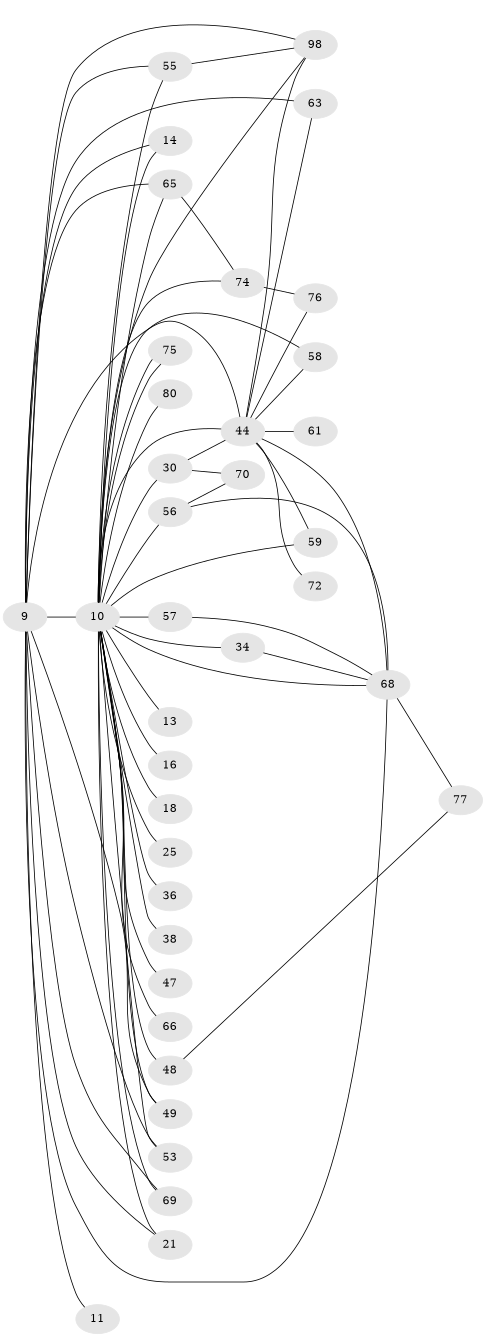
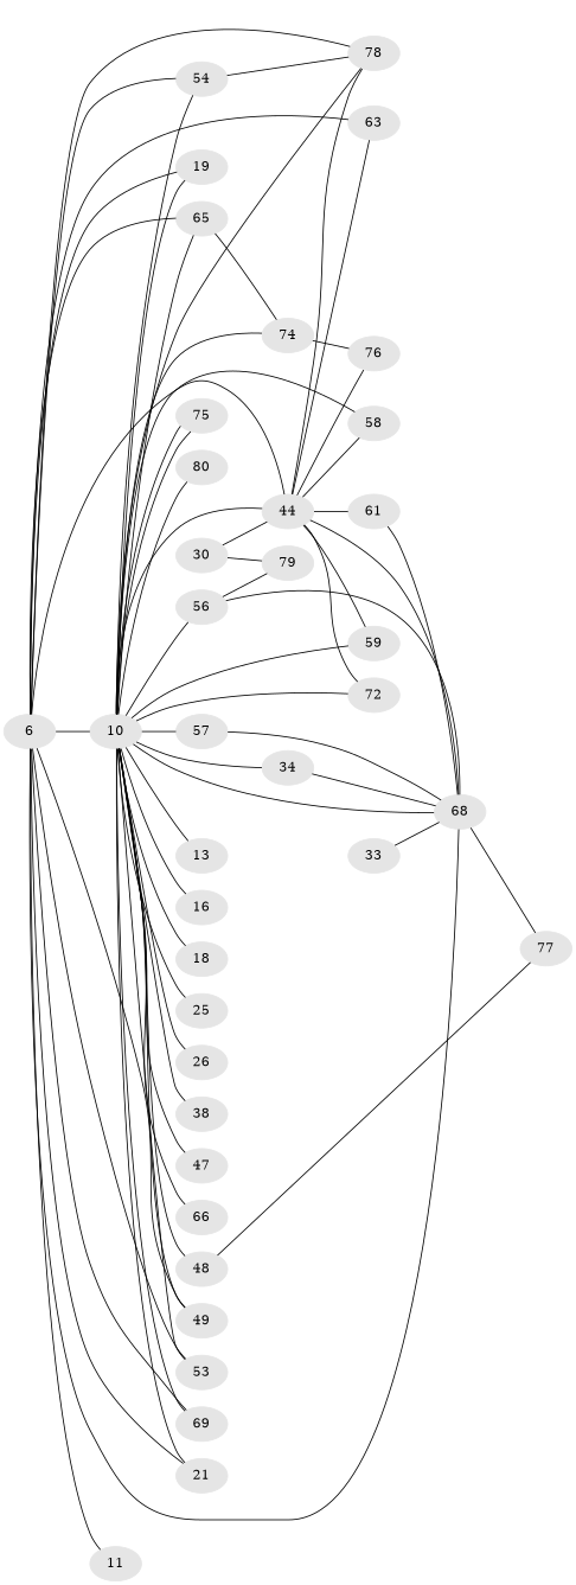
  graph {
    rankdir=LR
    node [color=gray90 style=filled]
-   6 [super="+2" label=9]
+   6 [super="+2"]
    10 [super="+1+7"]
    11
-   19 [label=14]
+   19
    44 [super="+14"]
    49
    53
-   54 [super="+36+24" label=55]
+   54 [super="+36+24"]
    63 [super="+39"]
    65 [super="+42+50"]
    68 [super="+17+43+64+67+55+8"]
    69
-   78 [super="+72" label=98]
+   78 [super="+72"]
    n14 [label=21]
    13
    16
    18
    25
-   26 [label=36]
+   26
    34
    38
    47 [super="+46"]
    48 [super="+35"]
    56 [super="+51"]
    57 [super="+37"]
    58
    59
    n28 [label=72]
    66
    74 [super="+28+27"]
    75
    80
    61 [super="+60"]
    76
    77
-   70
+   70 [label=79]
    30
+   33
    6 -- 10 [weight=8]
    6 -- 11
    6 -- 19
    6 -- 44 [weight=4]
    6 -- 49
    6 -- 53
    6 -- 54
    6 -- 63 [weight=2]
    6 -- 65
    6 -- 68 [weight=4]
    6 -- 69
    6 -- 78 [weight=4]
    6 -- n14
    10 -- 19
    10 -- 44 [weight=10]
    10 -- 49
    10 -- 53
    10 -- 54 [weight=5]
    10 -- 65 [weight=2]
    10 -- 68 [weight=13]
    10 -- 69
    10 -- 78
    10 -- n14
    10 -- 13
    10 -- 16 [weight=2]
    10 -- 18 [weight=2]
    10 -- 25 [weight=2]
    10 -- 26 [weight=2]
    10 -- 34
    10 -- 38 [weight=2]
    10 -- 47 [weight=3]
    10 -- 48 [weight=3]
    10 -- 56
    10 -- 57 [weight=2]
    10 -- 58
    10 -- 59
-   10 -- 30
+   10 -- n28
    10 -- 66 [weight=2]
    10 -- 74 [weight=5]
    10 -- 75
    10 -- 75
    10 -- 80 [weight=2]
    44 -- 63
    44 -- 68 [weight=7]
    44 -- 78 [weight=2]
    44 -- 58
    44 -- 59
    44 -- n28
    44 -- 61 [weight=2]
    44 -- 76
    54 -- 78
    65 -- 74
    68 -- 77
    34 -- 68
    48 -- 77
    56 -- 68 [weight=2]
    56 -- 70
    57 -- 68
    74 -- 76
+   61 -- 68
    30 -- 44 [weight=2]
    30 -- 70
+   33 -- 68 [weight=2]
  }
